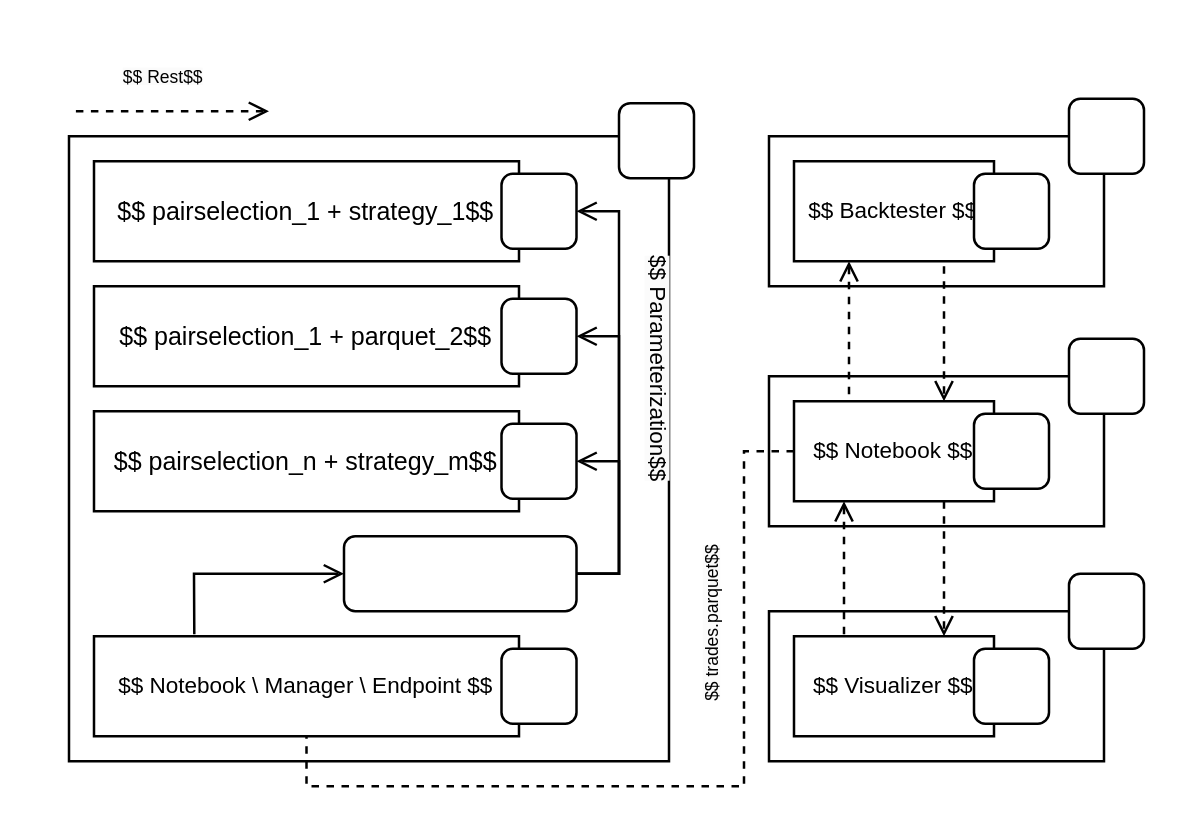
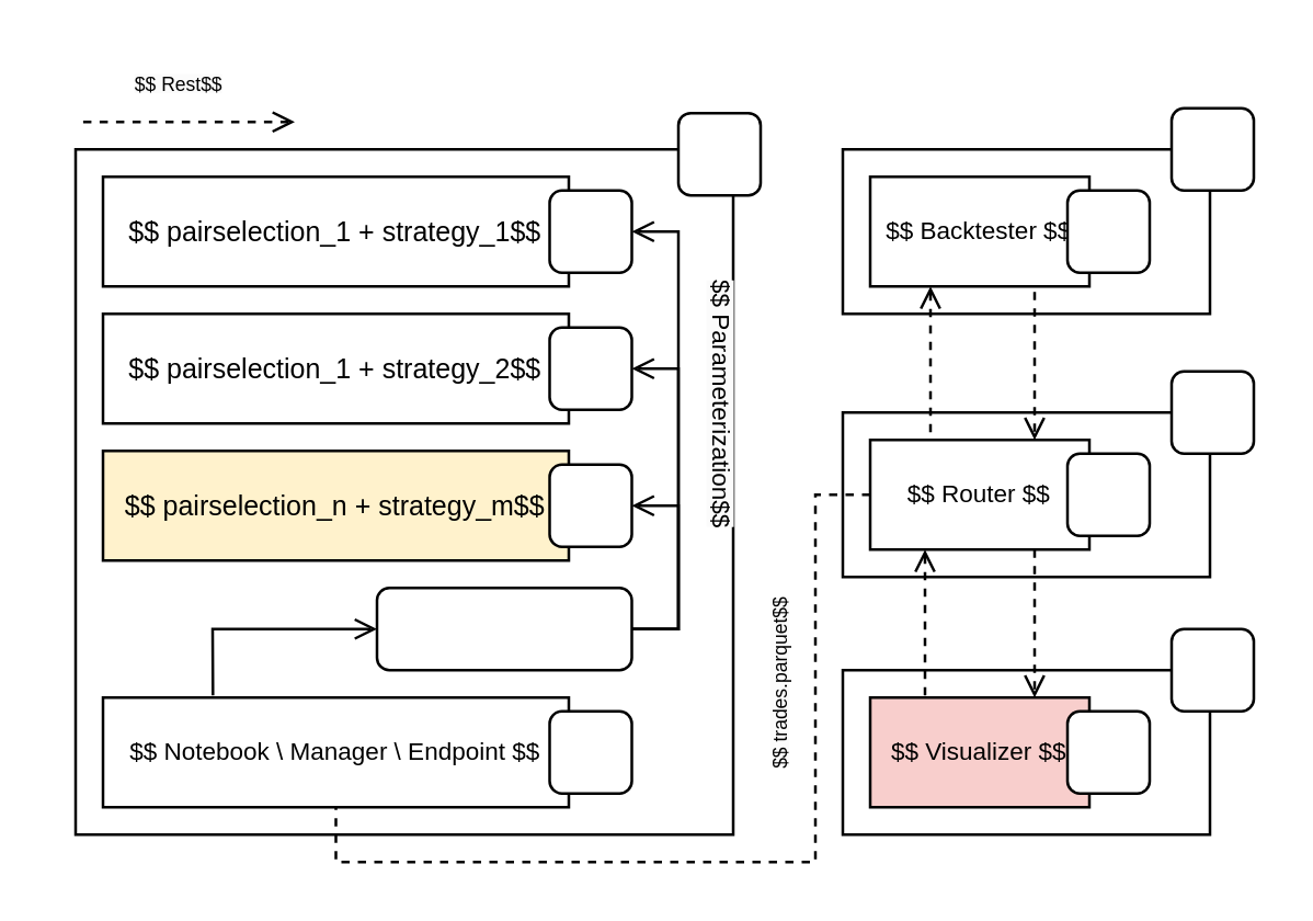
  <mxCell id="0" />
  <mxCell id="1" parent="0" />
  <mxCell id="2" value="" style="rounded=0;whiteSpace=wrap;html=1;" vertex="1" parent="1"><mxGeometry x="27" y="54" width="240" height="250" as="geometry" /></mxCell>
  <mxCell id="3" value="$$&amp;nbsp;pairselection_1 + strategy_1$$" style="rounded=0;whiteSpace=wrap;html=1;fontSize=10;" vertex="1" parent="1"><mxGeometry x="37" y="64" width="170" height="40" as="geometry" /></mxCell>
- <mxCell id="4" value="$$&amp;nbsp;pairselection_1 + parquet_2$$" style="rounded=0;whiteSpace=wrap;html=1;fontSize=10;" vertex="1" parent="1"><mxGeometry x="37" y="114" width="170" height="40" as="geometry" /></mxCell>
- <mxCell id="5" value="$$&amp;nbsp;pairselection_n + strategy_m$$" style="rounded=0;whiteSpace=wrap;html=1;fontSize=10;" vertex="1" parent="1"><mxGeometry x="37" y="164" width="170" height="40" as="geometry" /></mxCell>
+ <mxCell id="4" value="$$&amp;nbsp;pairselection_1 + strategy_2$$" style="rounded=0;whiteSpace=wrap;html=1;fontSize=10;" vertex="1" parent="1"><mxGeometry x="37" y="114" width="170" height="40" as="geometry" /></mxCell>
+ <mxCell id="5" value="$$&amp;nbsp;pairselection_n + strategy_m$$" style="rounded=0;whiteSpace=wrap;html=1;fontSize=10;fillColor=#fff2cc;" vertex="1" parent="1"><mxGeometry x="37" y="164" width="170" height="40" as="geometry" /></mxCell>
  <mxCell id="6" value="" style="whiteSpace=wrap;html=1;aspect=fixed;rounded=1;" vertex="1" parent="1"><mxGeometry x="200" y="69" width="30" height="30" as="geometry" /></mxCell>
  <mxCell id="7" value="" style="whiteSpace=wrap;html=1;aspect=fixed;rounded=1;" vertex="1" parent="1"><mxGeometry x="200" y="119" width="30" height="30" as="geometry" /></mxCell>
  <mxCell id="8" value="" style="whiteSpace=wrap;html=1;aspect=fixed;rounded=1;" vertex="1" parent="1"><mxGeometry x="200" y="169" width="30" height="30" as="geometry" /></mxCell>
  <mxCell id="9" value="" style="shape=image;verticalLabelPosition=bottom;labelBackgroundColor=default;verticalAlign=top;aspect=fixed;imageAspect=0;image=https://upload.wikimedia.org/wikipedia/commons/thumb/3/38/Jupyter_logo.svg/1200px-Jupyter_logo.svg.png;" vertex="1" parent="1"><mxGeometry x="204.22" y="71.5" width="21.56" height="25" as="geometry" /></mxCell>
  <mxCell id="10" value="" style="shape=image;verticalLabelPosition=bottom;labelBackgroundColor=default;verticalAlign=top;aspect=fixed;imageAspect=0;image=https://upload.wikimedia.org/wikipedia/commons/thumb/3/38/Jupyter_logo.svg/1200px-Jupyter_logo.svg.png;" vertex="1" parent="1"><mxGeometry x="204.22" y="121.5" width="21.56" height="25" as="geometry" /></mxCell>
  <mxCell id="11" value="" style="shape=image;verticalLabelPosition=bottom;labelBackgroundColor=default;verticalAlign=top;aspect=fixed;imageAspect=0;image=https://upload.wikimedia.org/wikipedia/commons/thumb/3/38/Jupyter_logo.svg/1200px-Jupyter_logo.svg.png;" vertex="1" parent="1"><mxGeometry x="204.22" y="171.5" width="21.56" height="25" as="geometry" /></mxCell>
  <mxCell id="12" value="&lt;span style=&quot;color: rgb(0, 0, 0); font-family: Helvetica; font-style: normal; font-variant-ligatures: normal; font-variant-caps: normal; font-weight: 400; letter-spacing: normal; orphans: 2; text-indent: 0px; text-transform: none; widows: 2; word-spacing: 0px; -webkit-text-stroke-width: 0px; white-space: normal; background-color: rgb(251, 251, 251); text-decoration-thickness: initial; text-decoration-style: initial; text-decoration-color: initial; float: none; display: inline !important;&quot;&gt;$$&amp;nbsp;Parameterization$$&lt;/span&gt;" style="text;whiteSpace=wrap;html=1;rotation=90;align=center;fontSize=9;" vertex="1" parent="1"><mxGeometry x="210.22" y="127.5" width="90" height="40" as="geometry" /></mxCell>
  <mxCell id="13" value="" style="rounded=1;whiteSpace=wrap;html=1;" vertex="1" parent="1"><mxGeometry x="137" y="214" width="93" height="30" as="geometry" /></mxCell>
  <mxCell id="14" value="" style="endArrow=open;html=1;rounded=0;exitX=1;exitY=0.5;exitDx=0;exitDy=0;entryX=1;entryY=0.5;entryDx=0;entryDy=0;endFill=0;" edge="1" parent="1" source="13" target="8"><mxGeometry width="50" height="50" relative="1" as="geometry"><mxPoint x="237" y="234" as="sourcePoint" /><mxPoint x="287" y="184" as="targetPoint" /><Array as="points"><mxPoint x="247" y="229" /><mxPoint x="247" y="184" /></Array></mxGeometry></mxCell>
  <mxCell id="15" value="" style="endArrow=open;html=1;rounded=0;exitX=1;exitY=0.5;exitDx=0;exitDy=0;entryX=1;entryY=0.5;entryDx=0;entryDy=0;endFill=0;" edge="1" parent="1" source="13" target="7"><mxGeometry width="50" height="50" relative="1" as="geometry"><mxPoint x="240" y="239" as="sourcePoint" /><mxPoint x="240" y="194" as="targetPoint" /><Array as="points"><mxPoint x="247" y="229" /><mxPoint x="247" y="134" /></Array></mxGeometry></mxCell>
  <mxCell id="16" value="" style="endArrow=open;html=1;rounded=0;exitX=1;exitY=0.5;exitDx=0;exitDy=0;entryX=1;entryY=0.5;entryDx=0;entryDy=0;endFill=0;" edge="1" parent="1" source="13" target="6"><mxGeometry width="50" height="50" relative="1" as="geometry"><mxPoint x="267" y="216.5" as="sourcePoint" /><mxPoint x="267" y="121.5" as="targetPoint" /><Array as="points"><mxPoint x="247" y="229" /><mxPoint x="247" y="174" /><mxPoint x="247" y="84" /></Array></mxGeometry></mxCell>
  <mxCell id="17" value="" style="shape=image;verticalLabelPosition=bottom;labelBackgroundColor=default;verticalAlign=top;aspect=fixed;imageAspect=0;image=https://media.githubusercontent.com/media/nteract/logos/master/nteract_papermill/exports/images/png/papermill_logo_wide.png;" vertex="1" parent="1"><mxGeometry x="144.11" y="219.63" width="78.78" height="18.74" as="geometry" /></mxCell>
  <mxCell id="18" value="&lt;span&gt;$$ Notebook \ Manager \ Endpoint $$&lt;/span&gt;" style="rounded=0;whiteSpace=wrap;html=1;fontSize=9;" vertex="1" parent="1"><mxGeometry x="37" y="254" width="170" height="40" as="geometry" /></mxCell>
  <mxCell id="19" value="" style="whiteSpace=wrap;html=1;aspect=fixed;rounded=1;" vertex="1" parent="1"><mxGeometry x="200" y="259" width="30" height="30" as="geometry" /></mxCell>
  <mxCell id="20" value="" style="shape=image;verticalLabelPosition=bottom;labelBackgroundColor=default;verticalAlign=top;aspect=fixed;imageAspect=0;image=https://upload.wikimedia.org/wikipedia/commons/thumb/c/c3/Python-logo-notext.svg/1869px-Python-logo-notext.svg.png;clipPath=inset(0% 7.88% 15.33% 0%);" vertex="1" parent="1"><mxGeometry x="204.11" y="263" width="21.79" height="22" as="geometry" /></mxCell>
  <mxCell id="21" value="" style="endArrow=open;html=1;rounded=0;exitX=0.236;exitY=-0.019;exitDx=0;exitDy=0;entryX=0;entryY=0.5;entryDx=0;entryDy=0;exitPerimeter=0;endFill=0;" edge="1" parent="1" source="18" target="13"><mxGeometry width="50" height="50" relative="1" as="geometry"><mxPoint x="117" y="344" as="sourcePoint" /><mxPoint x="167" y="294" as="targetPoint" /><Array as="points"><mxPoint x="77" y="229" /></Array></mxGeometry></mxCell>
  <mxCell id="22" value="" style="whiteSpace=wrap;html=1;aspect=fixed;rounded=1;" vertex="1" parent="1"><mxGeometry x="247" y="40.75" width="30" height="30" as="geometry" /></mxCell>
  <mxCell id="23" value="" style="shape=image;verticalLabelPosition=bottom;labelBackgroundColor=default;verticalAlign=top;aspect=fixed;imageAspect=0;image=https://cdn4.iconfinder.com/data/icons/logos-and-brands/512/97_Docker_logo_logos-512.png;" vertex="1" parent="1"><mxGeometry x="249.75" y="42.5" width="26.5" height="26.5" as="geometry" /></mxCell>
  <mxCell id="24" value="" style="rounded=0;whiteSpace=wrap;html=1;" vertex="1" parent="1"><mxGeometry x="307" y="54" width="134" height="60" as="geometry" /></mxCell>
  <mxCell id="25" value="&lt;span&gt;$$ Backtester $$&lt;/span&gt;" style="rounded=0;whiteSpace=wrap;html=1;fontSize=9;" vertex="1" parent="1"><mxGeometry x="317" y="64" width="80" height="40" as="geometry" /></mxCell>
  <mxCell id="26" value="" style="whiteSpace=wrap;html=1;aspect=fixed;rounded=1;" vertex="1" parent="1"><mxGeometry x="389" y="69" width="30" height="30" as="geometry" /></mxCell>
  <mxCell id="27" value="" style="shape=image;verticalLabelPosition=bottom;labelBackgroundColor=default;verticalAlign=top;aspect=fixed;imageAspect=0;image=https://upload.wikimedia.org/wikipedia/commons/thumb/c/c3/Python-logo-notext.svg/1869px-Python-logo-notext.svg.png;clipPath=inset(0% 7.88% 15.33% 0%);" vertex="1" parent="1"><mxGeometry x="393.11" y="73" width="21.79" height="22" as="geometry" /></mxCell>
  <mxCell id="28" value="" style="whiteSpace=wrap;html=1;aspect=fixed;rounded=1;" vertex="1" parent="1"><mxGeometry x="427" y="39" width="30" height="30" as="geometry" /></mxCell>
  <mxCell id="29" value="" style="shape=image;verticalLabelPosition=bottom;labelBackgroundColor=default;verticalAlign=top;aspect=fixed;imageAspect=0;image=https://cdn4.iconfinder.com/data/icons/logos-and-brands/512/97_Docker_logo_logos-512.png;" vertex="1" parent="1"><mxGeometry x="429.75" y="40.75" width="26.5" height="26.5" as="geometry" /></mxCell>
  <mxCell id="30" value="" style="rounded=0;whiteSpace=wrap;html=1;" vertex="1" parent="1"><mxGeometry x="307" y="244" width="134" height="60" as="geometry" /></mxCell>
- <mxCell id="31" value="&lt;span&gt;$$ Visualizer&amp;nbsp;$$&lt;/span&gt;" style="rounded=0;whiteSpace=wrap;html=1;fontSize=9;" vertex="1" parent="1"><mxGeometry x="317" y="254" width="80" height="40" as="geometry" /></mxCell>
+ <mxCell id="31" value="&lt;span&gt;$$ Visualizer&amp;nbsp;$$&lt;/span&gt;" style="rounded=0;whiteSpace=wrap;html=1;fontSize=9;fillColor=#f8cecc;" vertex="1" parent="1"><mxGeometry x="317" y="254" width="80" height="40" as="geometry" /></mxCell>
  <mxCell id="32" value="" style="whiteSpace=wrap;html=1;aspect=fixed;rounded=1;" vertex="1" parent="1"><mxGeometry x="389" y="259" width="30" height="30" as="geometry" /></mxCell>
  <mxCell id="33" value="" style="whiteSpace=wrap;html=1;aspect=fixed;rounded=1;" vertex="1" parent="1"><mxGeometry x="427" y="229" width="30" height="30" as="geometry" /></mxCell>
  <mxCell id="34" value="" style="shape=image;verticalLabelPosition=bottom;labelBackgroundColor=default;verticalAlign=top;aspect=fixed;imageAspect=0;image=https://cdn4.iconfinder.com/data/icons/logos-and-brands/512/97_Docker_logo_logos-512.png;" vertex="1" parent="1"><mxGeometry x="429.75" y="230.75" width="26.5" height="26.5" as="geometry" /></mxCell>
  <mxCell id="35" value="" style="shape=image;verticalLabelPosition=bottom;labelBackgroundColor=default;verticalAlign=top;aspect=fixed;imageAspect=0;image=https://images.seeklogo.com/logo-png/44/2/streamlit-logo-png_seeklogo-441815.png;" vertex="1" parent="1"><mxGeometry x="390.57" y="260.57" width="26.87" height="26.87" as="geometry" /></mxCell>
  <mxCell id="36" value="" style="rounded=0;whiteSpace=wrap;html=1;" vertex="1" parent="1"><mxGeometry x="307" y="150" width="134" height="60" as="geometry" /></mxCell>
- <mxCell id="37" value="$$ Notebook $$" style="rounded=0;whiteSpace=wrap;html=1;fontSize=9;" vertex="1" parent="1"><mxGeometry x="317" y="160" width="80" height="40" as="geometry" /></mxCell>
+ <mxCell id="37" value="$$ Router $$" style="rounded=0;whiteSpace=wrap;html=1;fontSize=9;" vertex="1" parent="1"><mxGeometry x="317" y="160" width="80" height="40" as="geometry" /></mxCell>
  <mxCell id="38" value="" style="whiteSpace=wrap;html=1;aspect=fixed;rounded=1;" vertex="1" parent="1"><mxGeometry x="389" y="165" width="30" height="30" as="geometry" /></mxCell>
  <mxCell id="39" value="" style="shape=image;verticalLabelPosition=bottom;labelBackgroundColor=default;verticalAlign=top;aspect=fixed;imageAspect=0;image=https://upload.wikimedia.org/wikipedia/commons/thumb/c/c3/Python-logo-notext.svg/1869px-Python-logo-notext.svg.png;clipPath=inset(0% 7.88% 15.33% 0%);" vertex="1" parent="1"><mxGeometry x="393.11" y="169" width="21.79" height="22" as="geometry" /></mxCell>
  <mxCell id="40" value="" style="whiteSpace=wrap;html=1;aspect=fixed;rounded=1;" vertex="1" parent="1"><mxGeometry x="427" y="135" width="30" height="30" as="geometry" /></mxCell>
  <mxCell id="41" value="" style="shape=image;verticalLabelPosition=bottom;labelBackgroundColor=default;verticalAlign=top;aspect=fixed;imageAspect=0;image=https://cdn4.iconfinder.com/data/icons/logos-and-brands/512/97_Docker_logo_logos-512.png;" vertex="1" parent="1"><mxGeometry x="429.75" y="136.75" width="26.5" height="26.5" as="geometry" /></mxCell>
  <mxCell id="42" value="" style="endArrow=none;html=1;rounded=0;exitX=0;exitY=0.5;exitDx=0;exitDy=0;startFill=0;dashed=1;" edge="1" parent="1" source="37"><mxGeometry width="50" height="50" relative="1" as="geometry"><mxPoint x="297" y="184" as="sourcePoint" /><mxPoint x="122" y="294" as="targetPoint" /><Array as="points"><mxPoint x="297" y="180" /><mxPoint x="297" y="314" /><mxPoint x="122" y="314" /></Array></mxGeometry></mxCell>
  <mxCell id="43" value="&lt;span style=&quot;color: rgb(0, 0, 0); font-family: Helvetica; font-style: normal; font-variant-ligatures: normal; font-variant-caps: normal; font-weight: 400; letter-spacing: normal; orphans: 2; text-indent: 0px; text-transform: none; widows: 2; word-spacing: 0px; -webkit-text-stroke-width: 0px; white-space: normal; background-color: rgb(251, 251, 251); text-decoration-thickness: initial; text-decoration-style: initial; text-decoration-color: initial; float: none; display: inline !important;&quot;&gt;$$ trades.parquet$$&lt;/span&gt;" style="text;whiteSpace=wrap;html=1;rotation=-90;align=center;fontSize=7;" vertex="1" parent="1"><mxGeometry x="249" y="229" width="90" height="40" as="geometry" /></mxCell>
  <mxCell id="44" value="" style="endArrow=none;html=1;rounded=0;exitX=0.25;exitY=1;exitDx=0;exitDy=0;entryX=0.25;entryY=0;entryDx=0;entryDy=0;startArrow=open;startFill=0;dashed=1;" edge="1" parent="1" source="37" target="31"><mxGeometry width="50" height="50" relative="1" as="geometry"><mxPoint x="387" y="264" as="sourcePoint" /><mxPoint x="437" y="214" as="targetPoint" /></mxGeometry></mxCell>
  <mxCell id="45" value="" style="endArrow=open;html=1;rounded=0;exitX=0.75;exitY=1;exitDx=0;exitDy=0;entryX=0.75;entryY=0;entryDx=0;entryDy=0;endFill=0;dashed=1;" edge="1" parent="1" source="37" target="31"><mxGeometry width="50" height="50" relative="1" as="geometry"><mxPoint x="388.64" y="210" as="sourcePoint" /><mxPoint x="388.64" y="264" as="targetPoint" /></mxGeometry></mxCell>
  <mxCell id="46" value="" style="endArrow=none;html=1;rounded=0;exitX=0.25;exitY=1;exitDx=0;exitDy=0;entryX=0.25;entryY=0;entryDx=0;entryDy=0;startArrow=open;startFill=0;dashed=1;" edge="1" parent="1"><mxGeometry width="50" height="50" relative="1" as="geometry"><mxPoint x="339" y="104" as="sourcePoint" /><mxPoint x="339" y="158" as="targetPoint" /></mxGeometry></mxCell>
  <mxCell id="47" value="" style="endArrow=open;html=1;rounded=0;exitX=0.75;exitY=1;exitDx=0;exitDy=0;entryX=0.75;entryY=0;entryDx=0;entryDy=0;endFill=0;dashed=1;" edge="1" parent="1"><mxGeometry width="50" height="50" relative="1" as="geometry"><mxPoint x="377" y="106" as="sourcePoint" /><mxPoint x="377" y="160" as="targetPoint" /></mxGeometry></mxCell>
  <mxCell id="48" value="" style="endArrow=none;html=1;rounded=0;startArrow=open;startFill=0;dashed=1;" edge="1" parent="1"><mxGeometry width="50" height="50" relative="1" as="geometry"><mxPoint x="107" y="44" as="sourcePoint" /><mxPoint x="27" y="44" as="targetPoint" /></mxGeometry></mxCell>
  <mxCell id="49" value="&lt;span style=&quot;color: rgb(0, 0, 0); font-family: Helvetica; font-style: normal; font-variant-ligatures: normal; font-variant-caps: normal; font-weight: 400; letter-spacing: normal; orphans: 2; text-indent: 0px; text-transform: none; widows: 2; word-spacing: 0px; -webkit-text-stroke-width: 0px; white-space: normal; background-color: rgb(251, 251, 251); text-decoration-thickness: initial; text-decoration-style: initial; text-decoration-color: initial; float: none; display: inline !important;&quot;&gt;$$ Rest$$&lt;/span&gt;" style="text;whiteSpace=wrap;html=1;rotation=0;align=center;fontSize=7;" vertex="1" parent="1"><mxGeometry x="20" y="20" width="90" height="40" as="geometry" /></mxCell>
